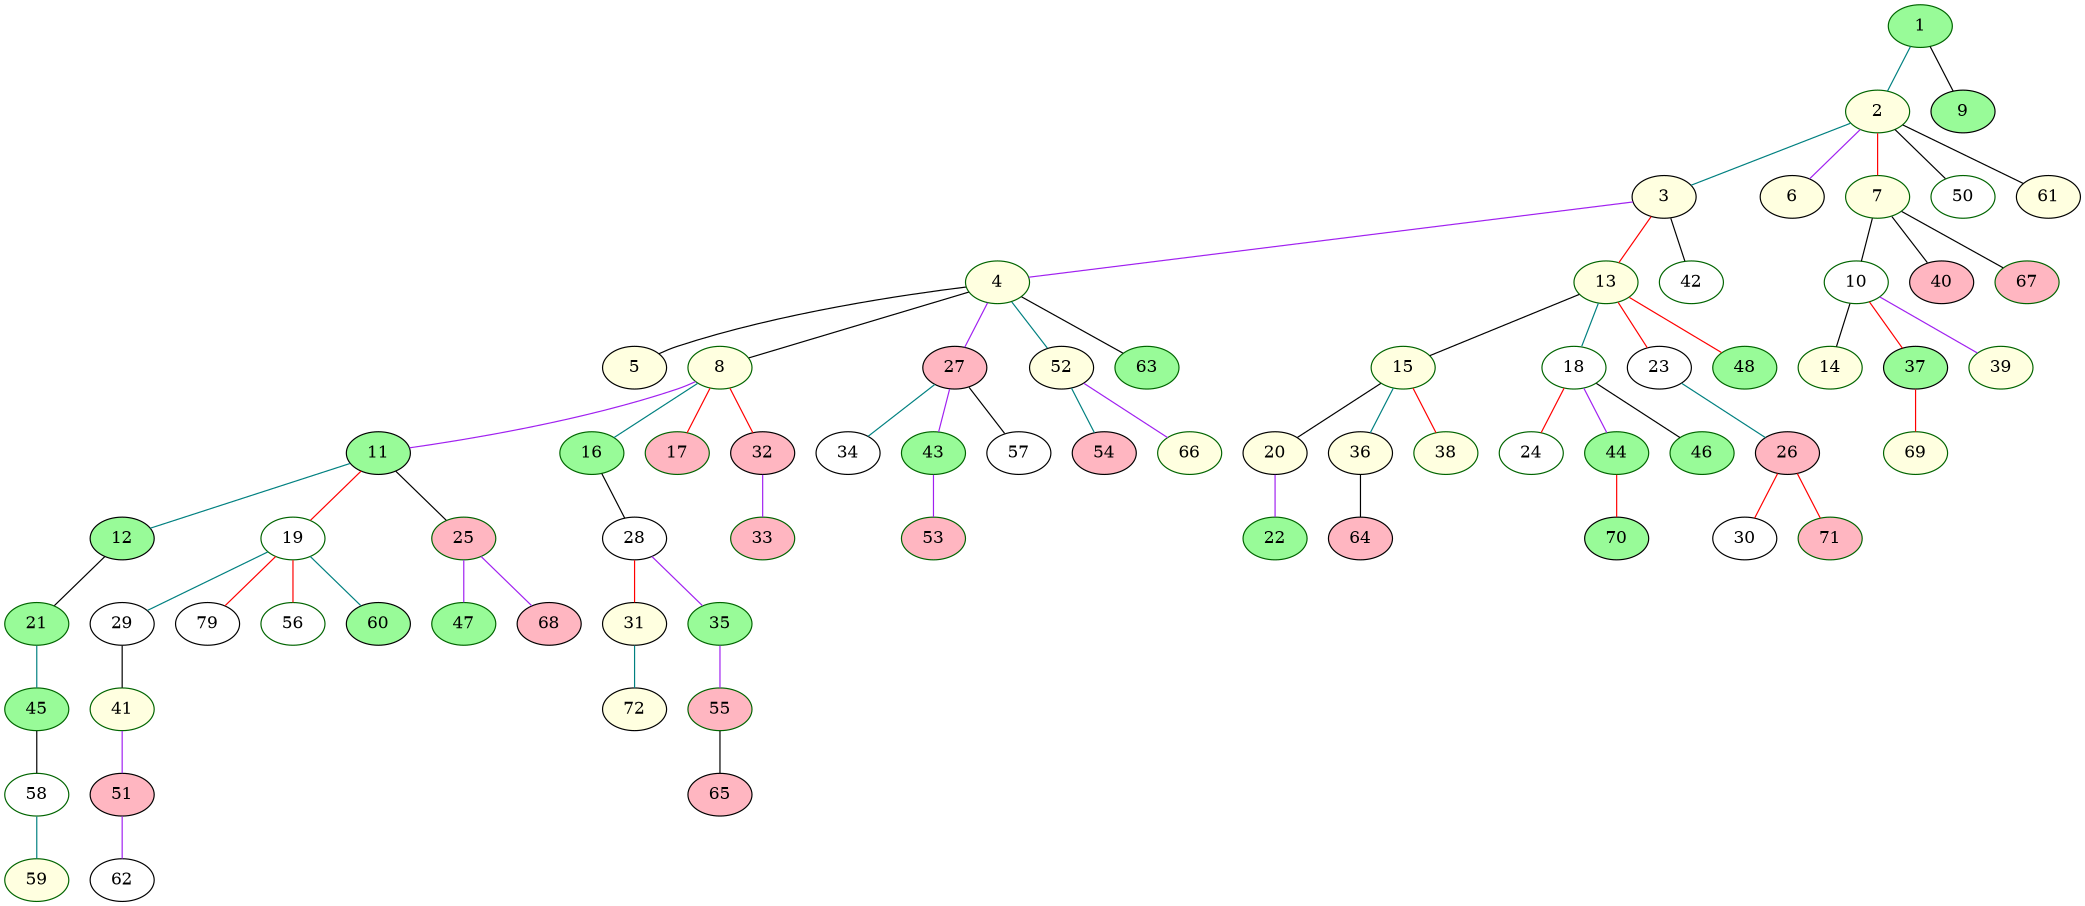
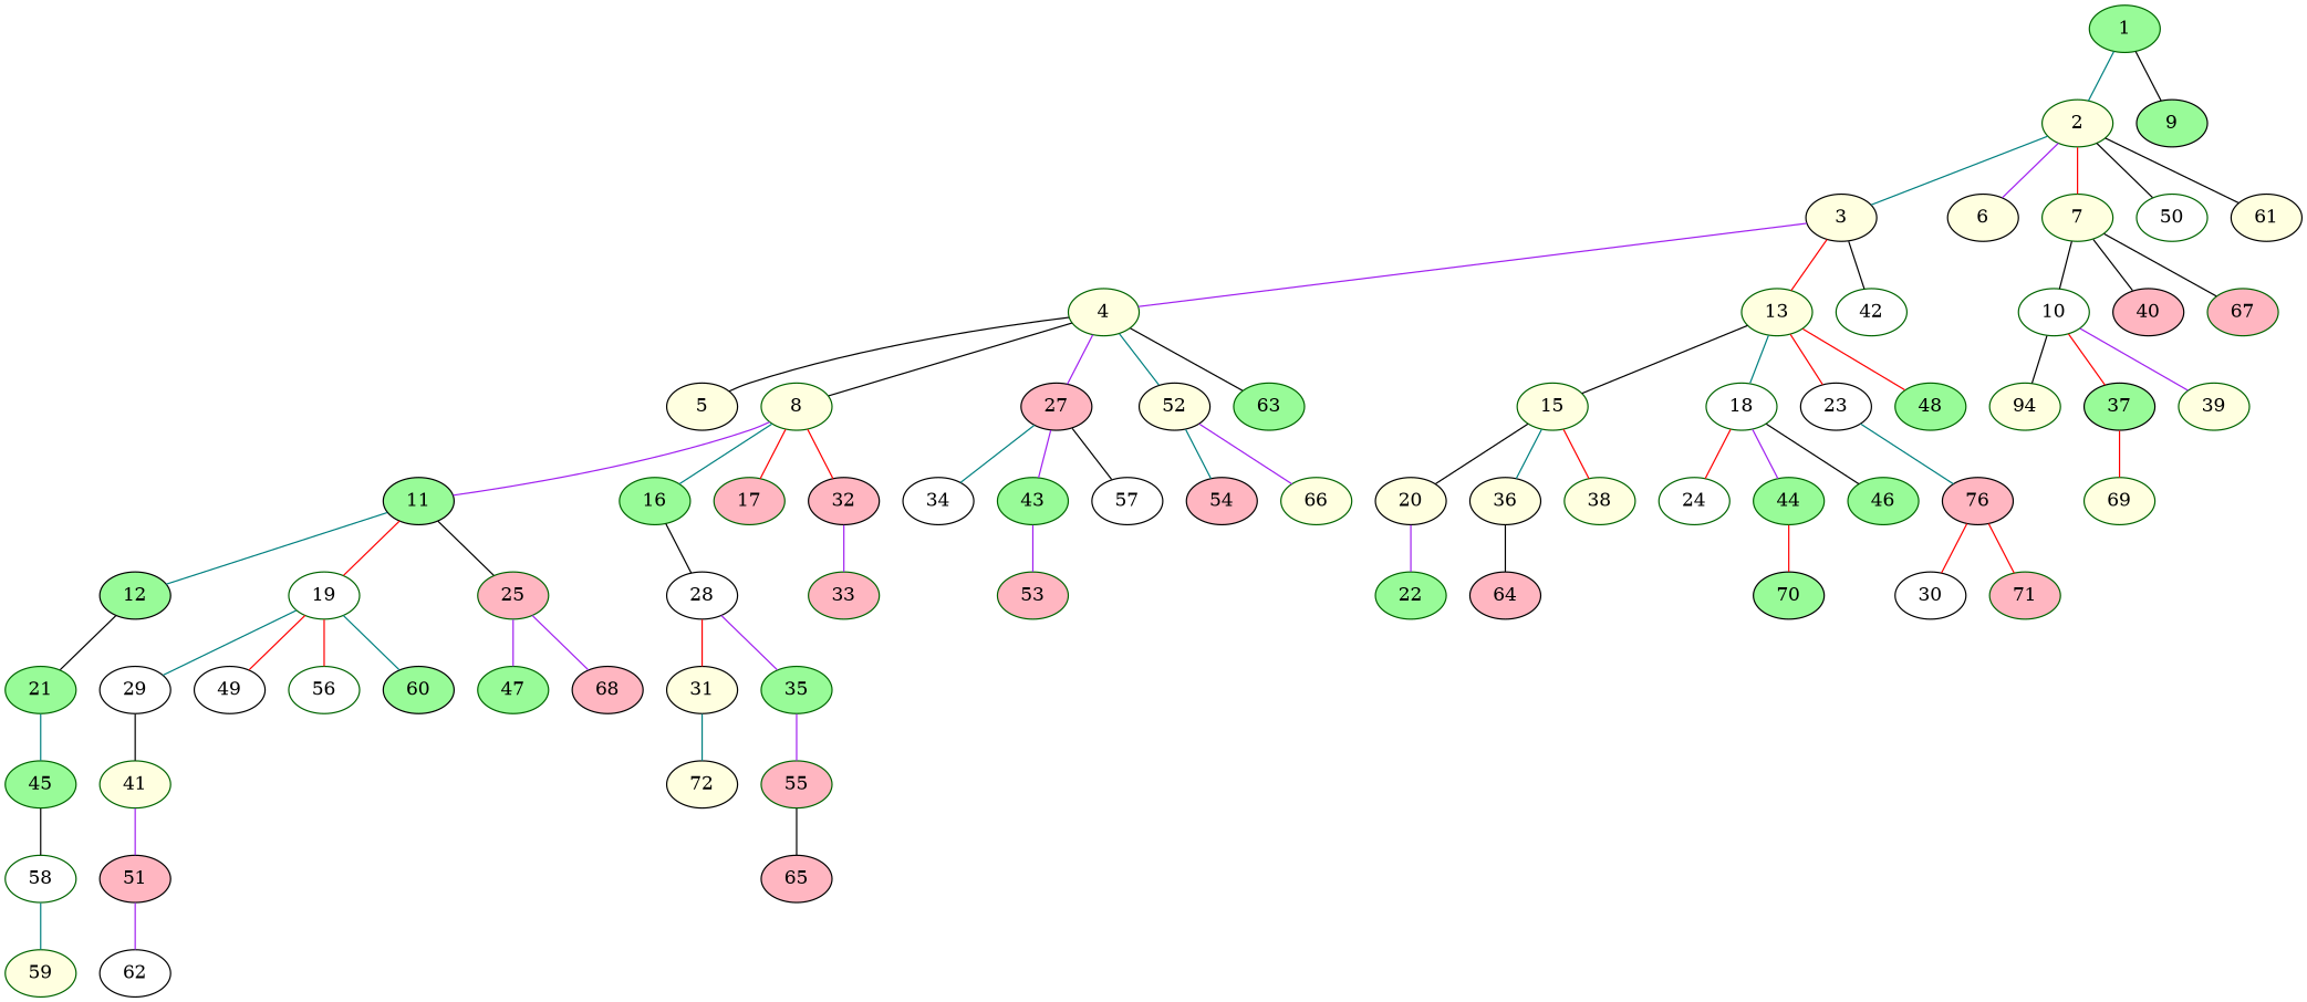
  graph {
    node [color=darkgreen fillcolor=lightyellow style=filled]
    edge [color=black]
    1 [fillcolor=palegreen]
    2
    9 [color=black fillcolor=palegreen]
    3 [color=black]
    6 [color=black]
    7
    50 [fillcolor=white]
    61 [color=black]
    4
    13
    42 [fillcolor=white]
    10 [fillcolor=white]
    40 [color=black fillcolor=lightpink]
    67 [fillcolor=lightpink]
    5 [color=black]
    8
    27 [color=black fillcolor=lightpink]
    52 [color=black]
    63 [fillcolor=palegreen]
    15
    18 [fillcolor=white]
    23 [color=black fillcolor=white]
    48 [fillcolor=palegreen]
    11 [color=black fillcolor=palegreen]
    16 [fillcolor=palegreen]
    17 [fillcolor=lightpink]
    32 [color=black fillcolor=lightpink]
    34 [color=black fillcolor=white]
    43 [fillcolor=palegreen]
    57 [color=black fillcolor=white]
    54 [color=black fillcolor=lightpink]
    66
-   14
+   14 [label=94]
    37 [color=black fillcolor=palegreen]
    39
    12 [color=black fillcolor=palegreen]
    19 [fillcolor=white]
    25 [fillcolor=lightpink]
    28 [color=black fillcolor=white]
    33 [fillcolor=lightpink]
    69
    21 [fillcolor=palegreen]
    29 [color=black fillcolor=white]
-   49 [color=black fillcolor=white label=79]
+   49 [color=black fillcolor=white]
    56 [fillcolor=white]
    60 [color=black fillcolor=palegreen]
    47 [fillcolor=palegreen]
    68 [color=black fillcolor=lightpink]
    45 [fillcolor=palegreen]
    20 [color=black]
    36 [color=black]
    38
    24 [fillcolor=white]
    44 [fillcolor=palegreen]
    46 [fillcolor=palegreen]
-   26 [color=black fillcolor=lightpink]
+   26 [color=black fillcolor=lightpink label=76]
    22 [fillcolor=palegreen]
    64 [color=black fillcolor=lightpink]
    31 [color=black]
    35 [fillcolor=palegreen]
    70 [color=black fillcolor=palegreen]
    41
    58 [fillcolor=white]
    30 [color=black fillcolor=white]
    71 [fillcolor=lightpink]
    53 [fillcolor=lightpink]
    72 [color=black]
    55 [fillcolor=lightpink]
    51 [color=black fillcolor=lightpink]
    65 [color=black fillcolor=lightpink]
    62 [color=black fillcolor=white]
    59
    1 -- 2 [color=teal]
    1 -- 9
    2 -- 3 [color=teal]
    2 -- 6 [color=purple]
    2 -- 7 [color=red]
    2 -- 50
    2 -- 61
    3 -- 4 [color=purple]
    3 -- 13 [color=red]
    3 -- 42
    7 -- 10
    7 -- 40
    7 -- 67
    4 -- 5
    4 -- 8
    4 -- 27 [color=purple]
    4 -- 52 [color=teal]
    4 -- 63
    13 -- 15
    13 -- 18 [color=teal]
    13 -- 23 [color=red]
    13 -- 48 [color=red]
    10 -- 14
    10 -- 37 [color=red]
    10 -- 39 [color=purple]
    8 -- 11 [color=purple]
    8 -- 16 [color=teal]
    8 -- 17 [color=red]
    8 -- 32 [color=red]
    27 -- 34 [color=teal]
    27 -- 43 [color=purple]
    27 -- 57
    52 -- 54 [color=teal]
    52 -- 66 [color=purple]
    15 -- 20
    15 -- 36 [color=teal]
    15 -- 38 [color=red]
    18 -- 24 [color=red]
    18 -- 44 [color=purple]
    18 -- 46
    23 -- 26 [color=teal]
    11 -- 12 [color=teal]
    11 -- 19 [color=red]
    11 -- 25
    16 -- 28
    32 -- 33 [color=purple]
    43 -- 53 [color=purple]
    37 -- 69 [color=red]
    12 -- 21
    19 -- 29 [color=teal]
    19 -- 49 [color=red]
    19 -- 56 [color=red]
    19 -- 60 [color=teal]
    25 -- 47 [color=purple]
    25 -- 68 [color=purple]
    28 -- 31 [color=red]
    28 -- 35 [color=purple]
    21 -- 45 [color=teal]
    29 -- 41
    45 -- 58
    20 -- 22 [color=purple]
    36 -- 64
    44 -- 70 [color=red]
    26 -- 30 [color=red]
    26 -- 71 [color=red]
    31 -- 72 [color=teal]
    35 -- 55 [color=purple]
    41 -- 51 [color=purple]
    58 -- 59 [color=teal]
    55 -- 65
    51 -- 62 [color=purple]
  }
